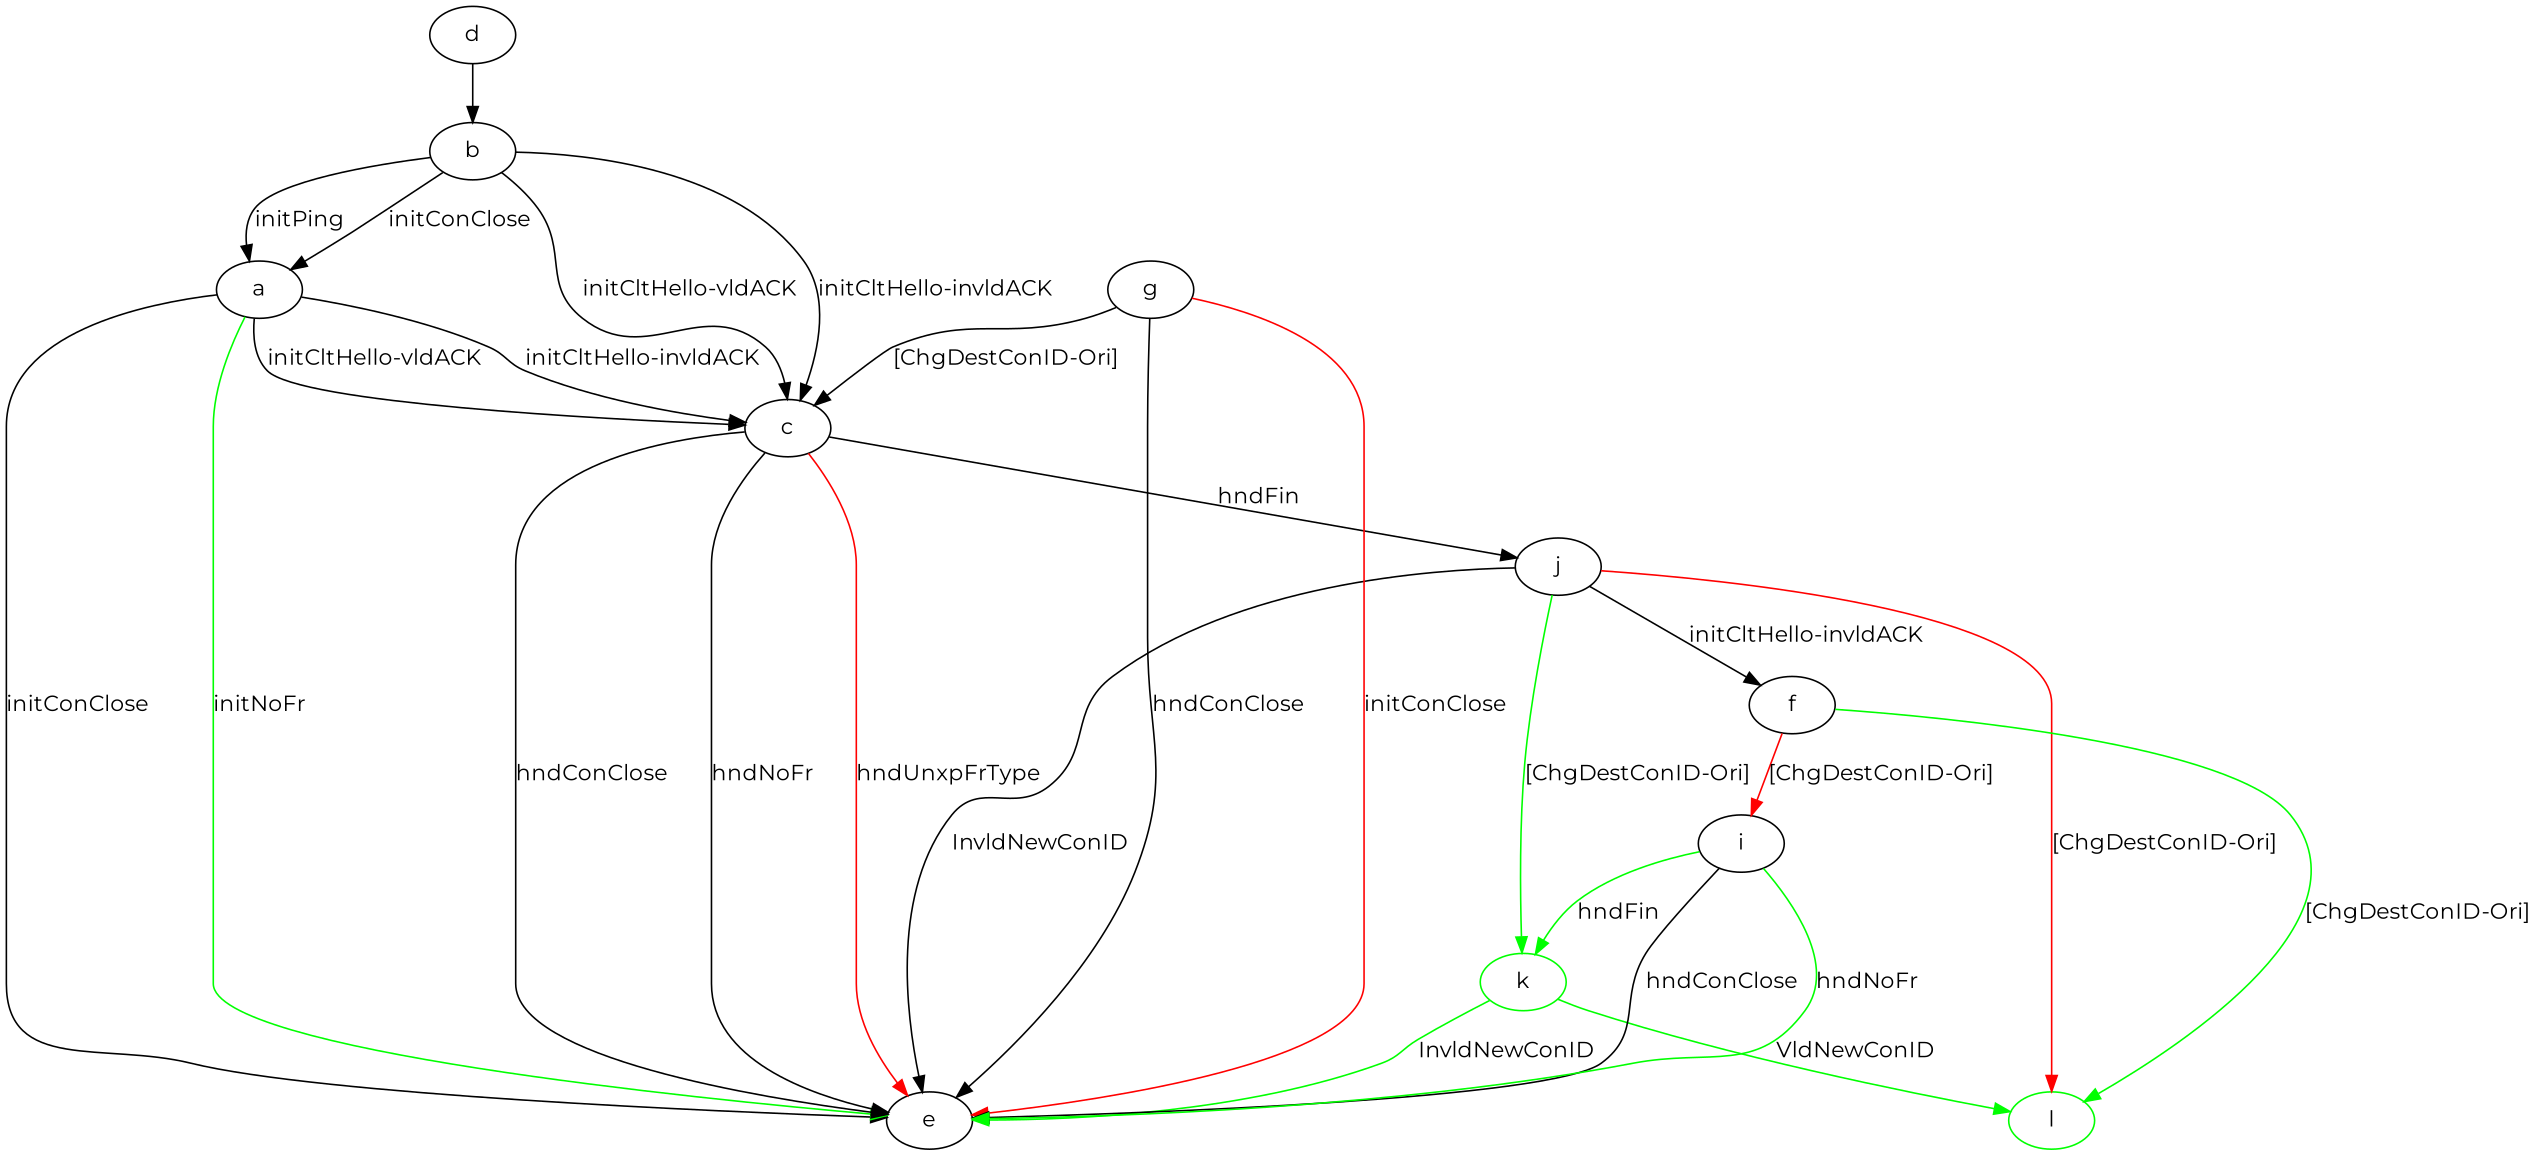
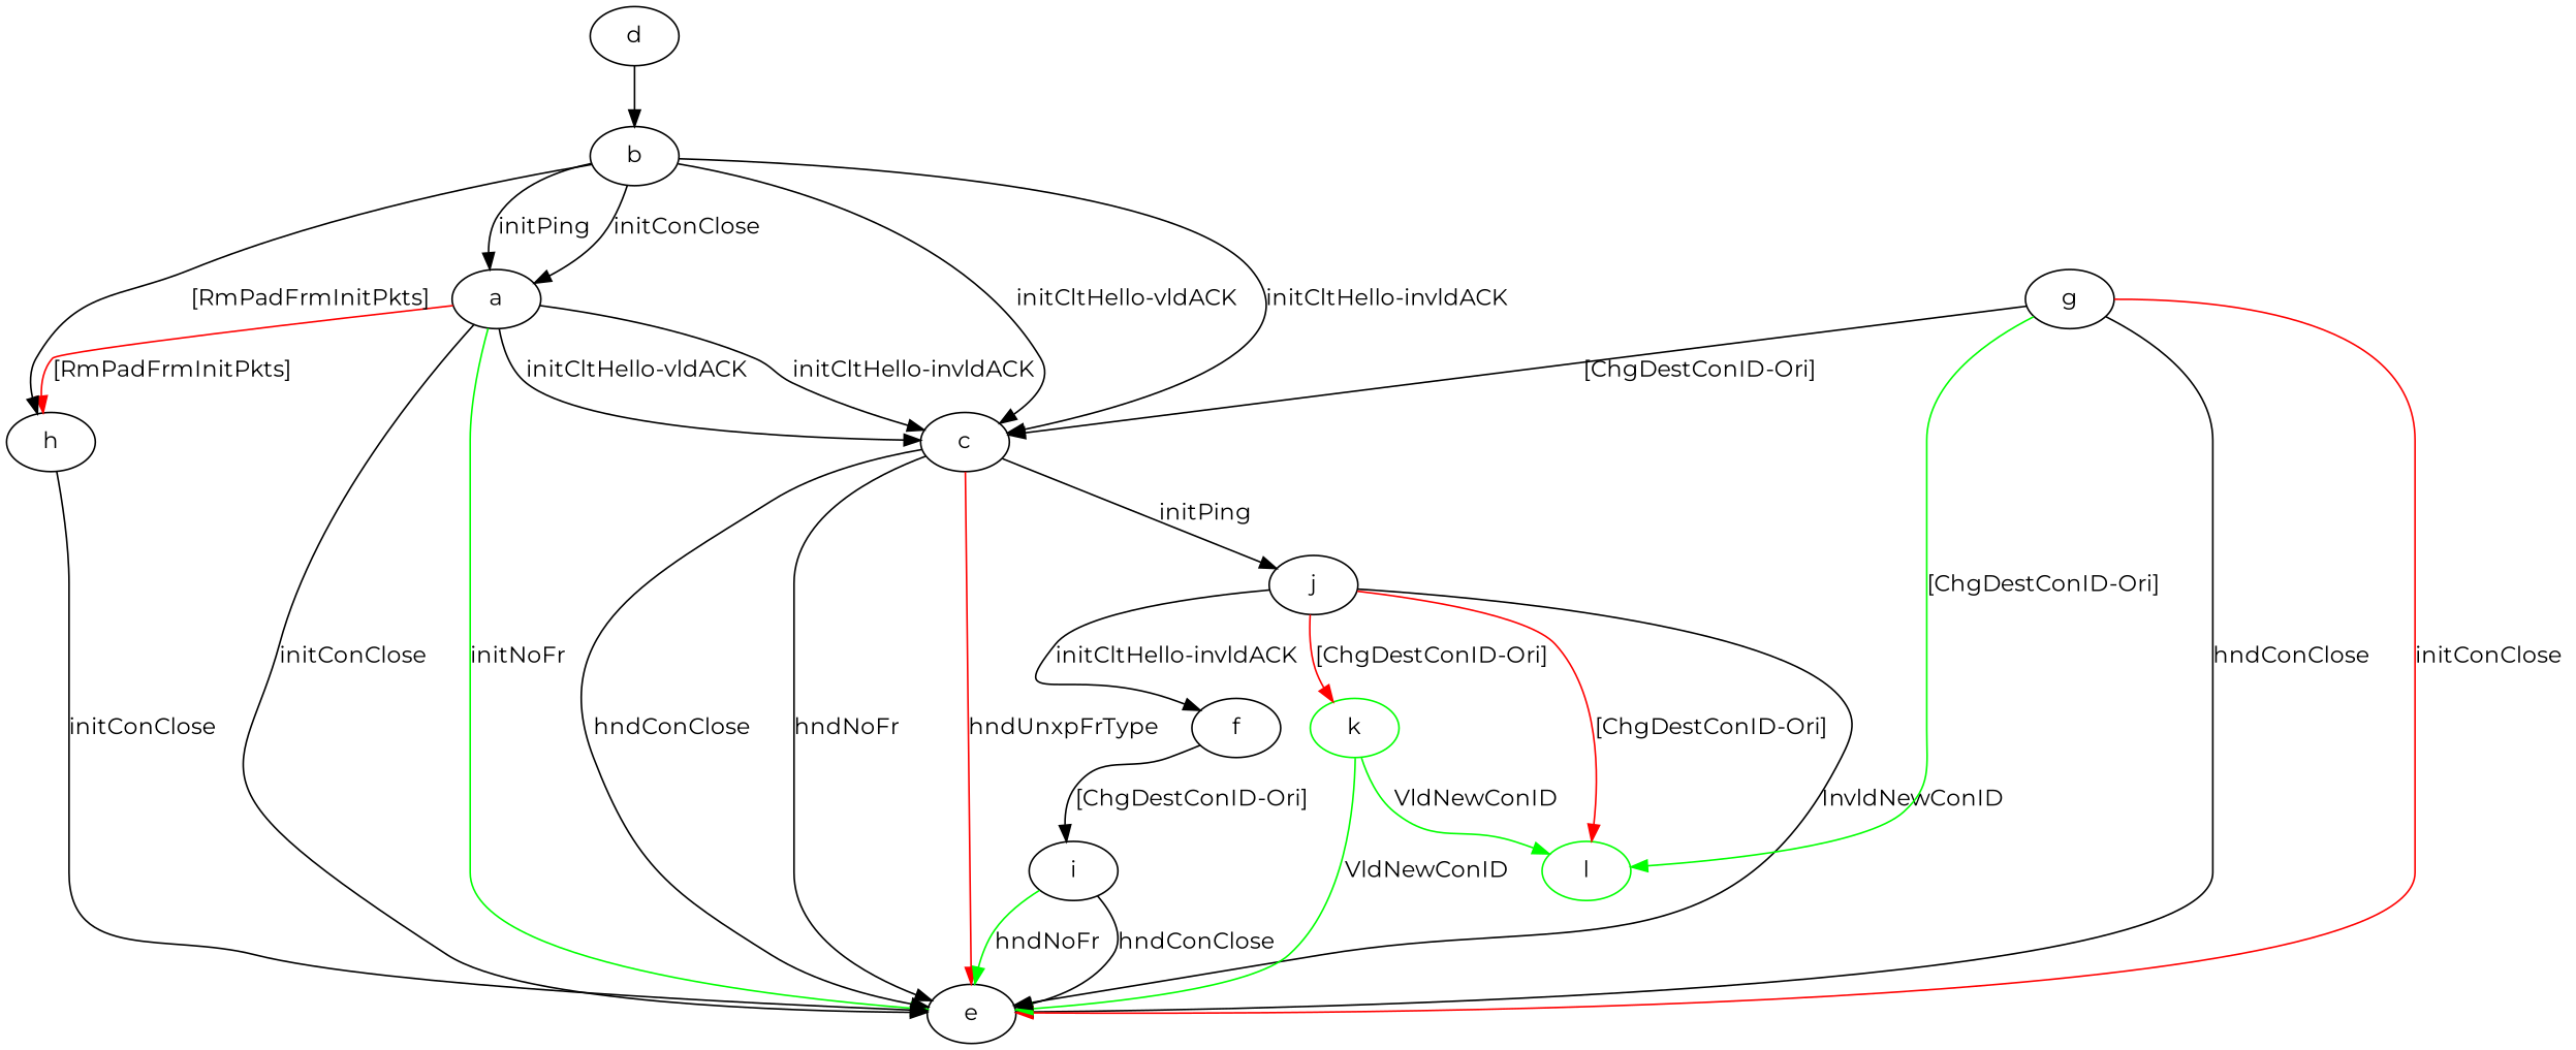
  digraph {
    fontname=Montserrat
    node [fontname=Montserrat]
    edge [fontname=Montserrat]
    a
    c
    e
+   h
    j
    g
    f
    k [color=green]
    l [color=green]
    b
    i
    d
    a -> c [label="initCltHello-vldACK "]
    a -> c [label="initCltHello-invldACK "]
    a -> e [label="initConClose "]
    a -> e [color=green label="initNoFr "]
+   a -> h [color=red label="[RmPadFrmInitPkts] "]
    c -> e [label="hndConClose "]
    c -> e [label="hndNoFr "]
    c -> e [color=red label="hndUnxpFrType "]
-   c -> j [label="hndFin "]
+   c -> j [label="initPing "]
+   h -> e [label="initConClose "]
    j -> e [label="InvldNewConID "]
    j -> f [label="initCltHello-invldACK "]
-   j -> k [color=green label="[ChgDestConID-Ori] "]
+   j -> k [color=red label="[ChgDestConID-Ori] "]
    j -> l [color=red label="[ChgDestConID-Ori] "]
    g -> c [label="[ChgDestConID-Ori] "]
    g -> e [label="hndConClose "]
    g -> e [color=red label="initConClose "]
-   f -> l [color=green label="[ChgDestConID-Ori] "]
-   f -> i [color=red label="[ChgDestConID-Ori] "]
-   k -> e [color=green label="InvldNewConID "]
+   g -> l [color=green label="[ChgDestConID-Ori] "]
+   f -> i [color=black label="[ChgDestConID-Ori] "]
+   k -> e [color=green label="VldNewConID "]
    k -> l [color=green label="VldNewConID "]
    b -> a [label="initPing "]
    b -> a [label="initConClose "]
    b -> c [label="initCltHello-vldACK "]
    b -> c [label="initCltHello-invldACK "]
+   b -> h [label="[RmPadFrmInitPkts] "]
    i -> e [label="hndConClose "]
    i -> e [color=green label="hndNoFr "]
-   i -> k [color=green label="hndFin "]
    d -> b
  }
